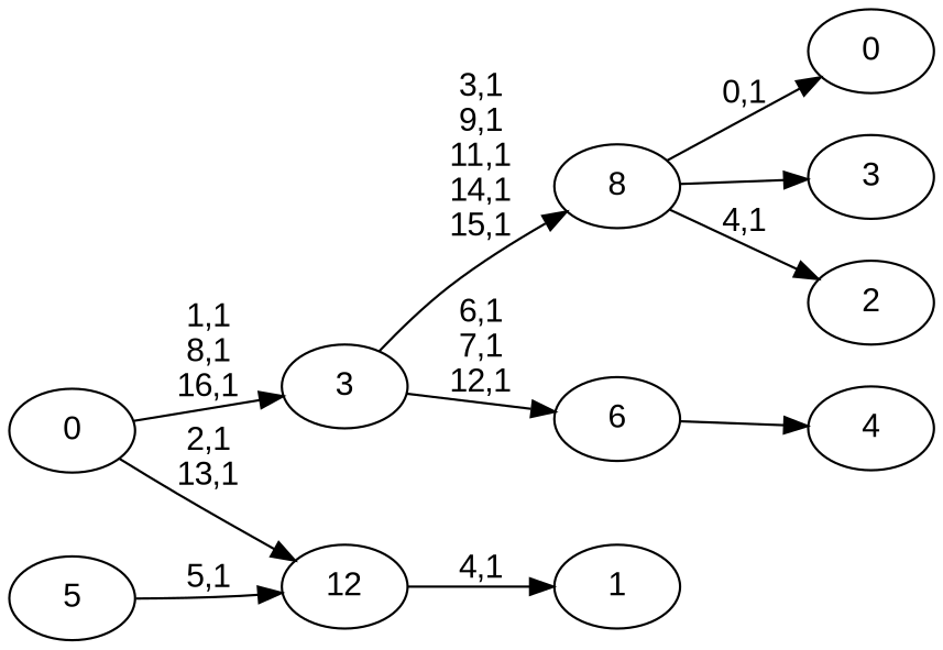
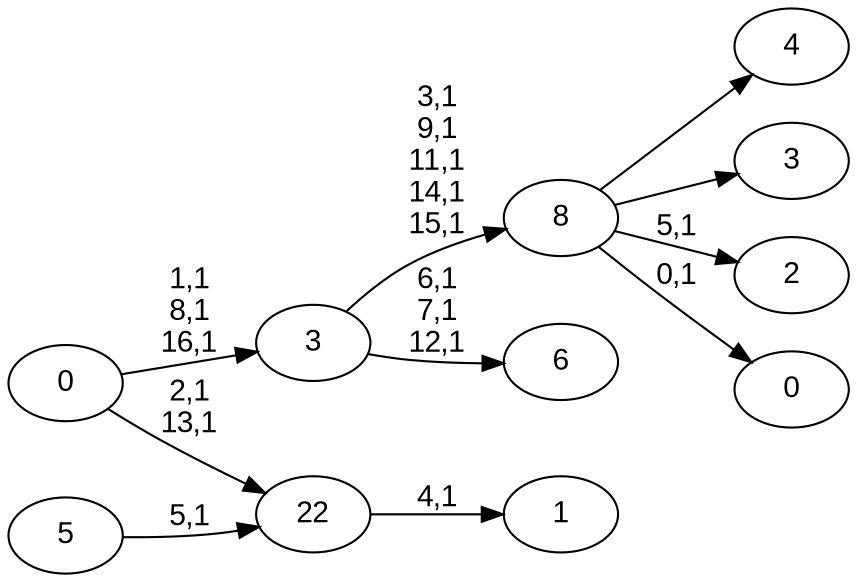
  digraph {
    fontname="Liberation Sans"
    rankdir=LR
    node [fontname="Liberation Sans"]
    edge [fontname="Liberation Sans"]
    n1 [label=6]
    n2 [label=5]
-   12
+   12 [label=22]
    n4 [label=4]
    n5 [label=3]
    n6 [label=2]
    n7 [label=1]
    n8 [label=0]
    8
    3
    0
    n2 -> 12 [label="5,1"]
    12 -> n7 [label="4,1"]
-   n1 -> n4
+   8 -> n4
    8 -> n5
-   8 -> n6 [label="4,1"]
+   8 -> n6 [label="5,1"]
    8 -> n8 [label="0,1"]
    3 -> n1 [label="6,1\n7,1\n12,1"]
    3 -> 8 [label="3,1\n9,1\n11,1\n14,1\n15,1"]
    0 -> 12 [label="2,1\n13,1"]
    0 -> 3 [label="1,1\n8,1\n16,1"]
  }
